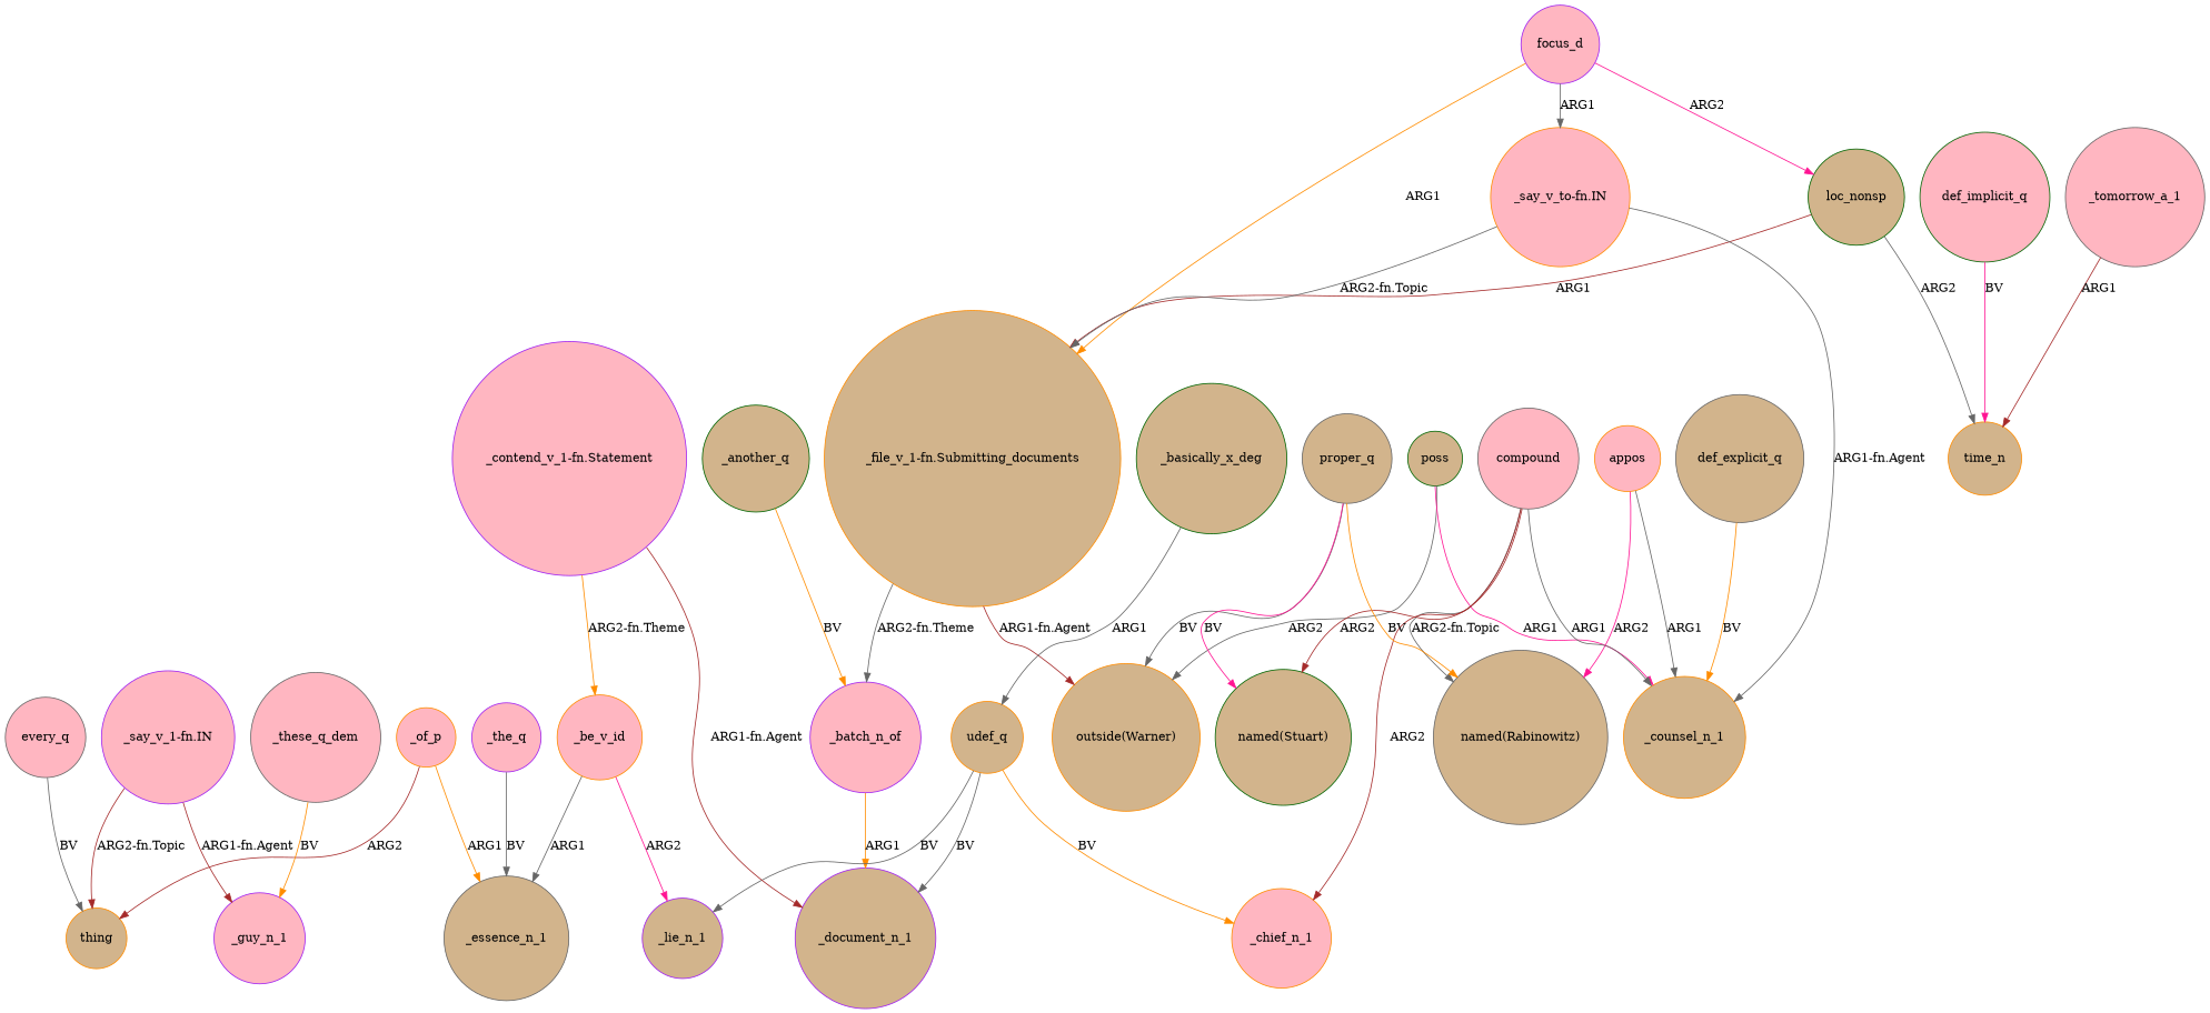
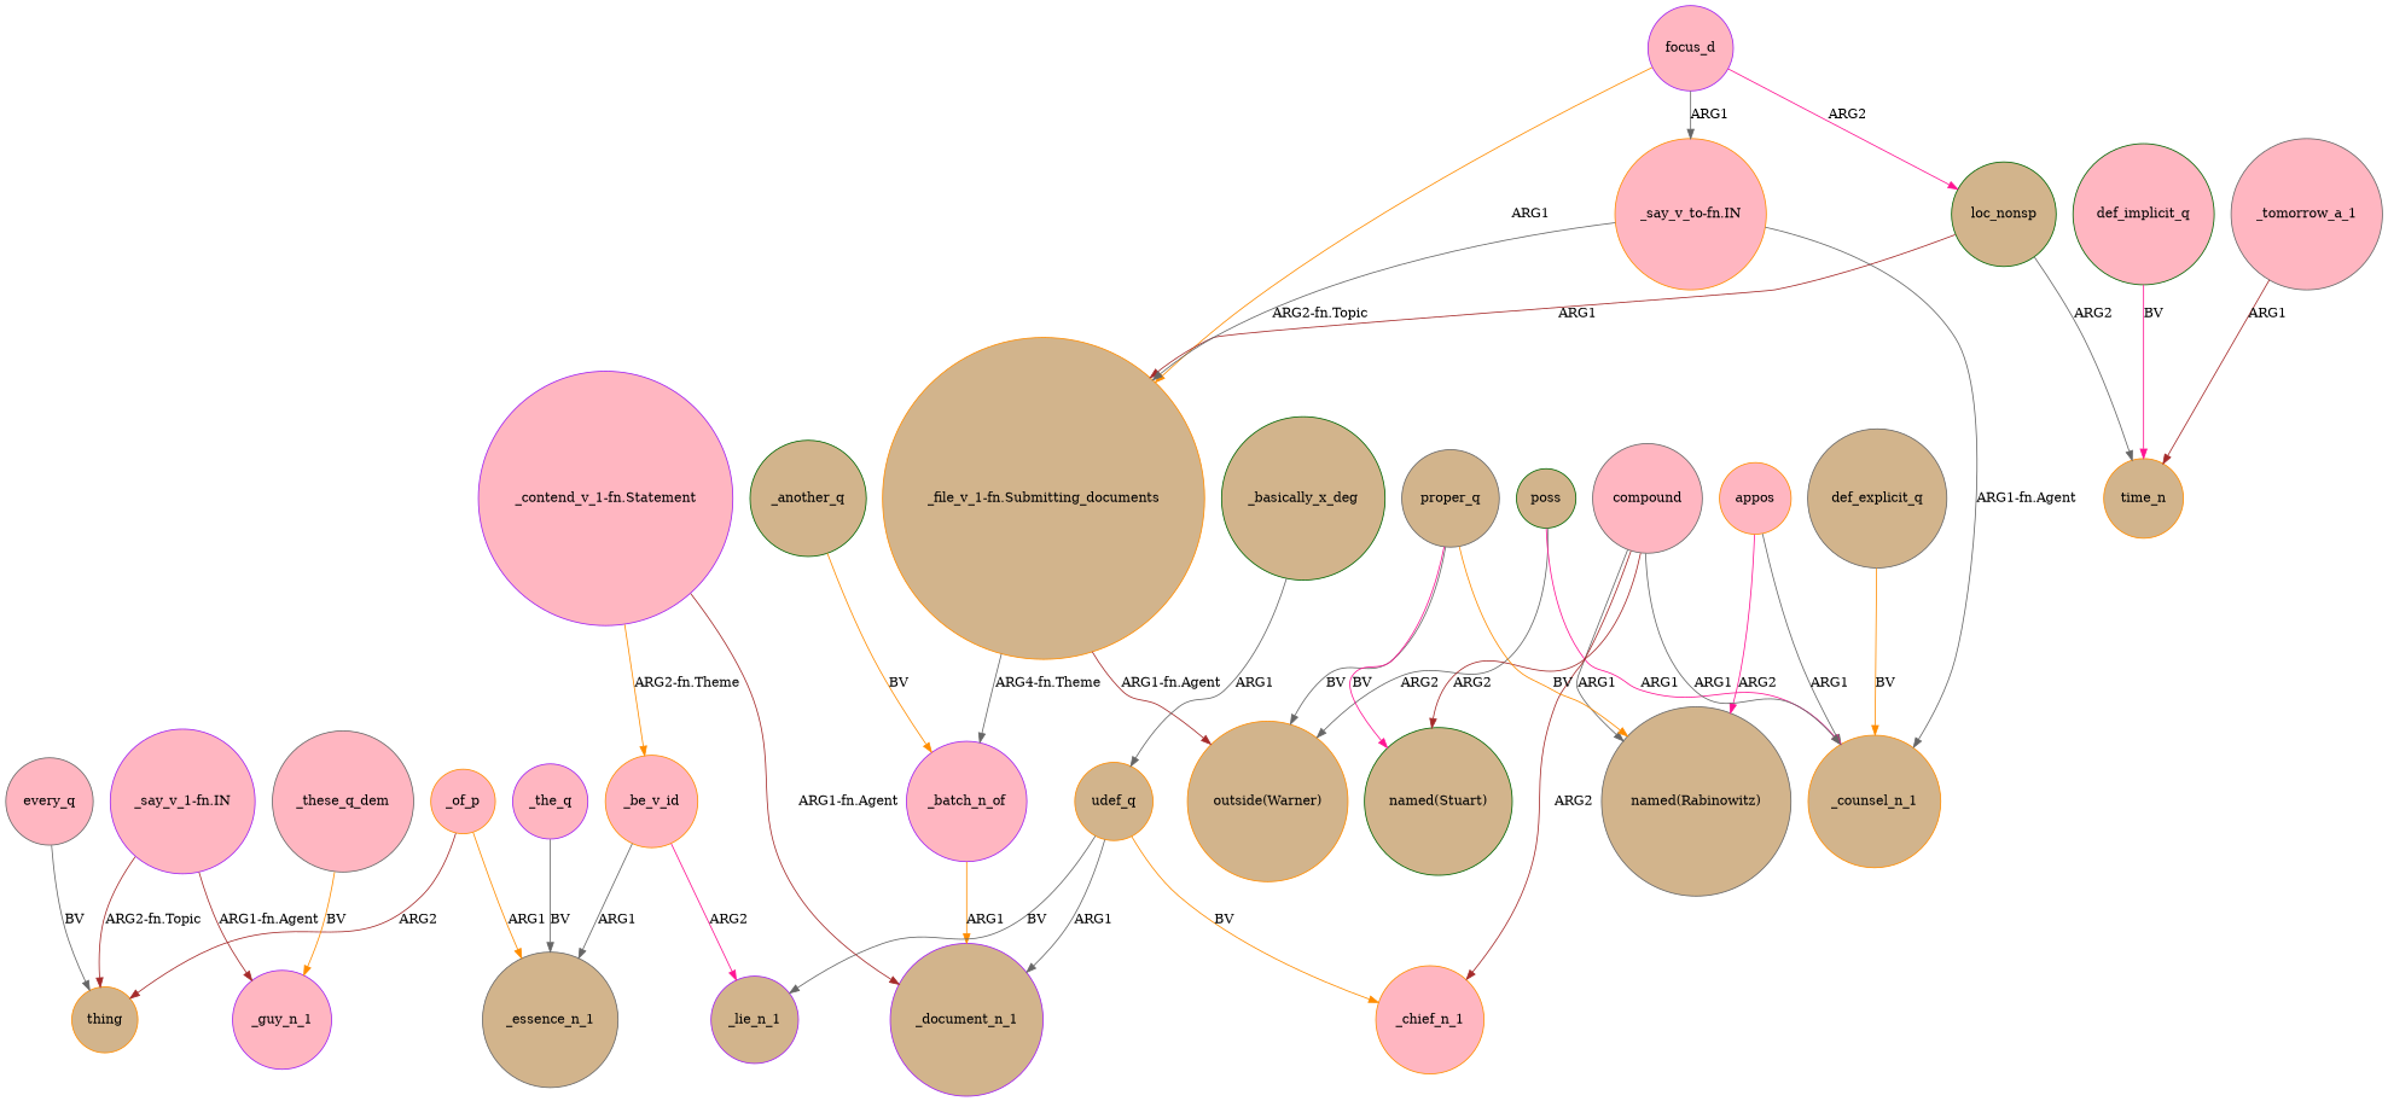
  digraph {
    node [color=darkorange fillcolor=tan shape=circle style=filled]
    edge [color=gray40]
    _batch_n_of [color=purple fillcolor=lightpink]
    _document_n_1 [color=purple]
    focus_d [color=purple fillcolor=lightpink]
    loc_nonsp [color=darkgreen]
    "_file_v_1-fn.Submitting_documents"
    "_say_v_to-fn.IN" [fillcolor=lightpink]
    time_n
    n8 [label="outside(Warner)"]
    _counsel_n_1
    _essence_n_1 [color=gray40]
    _be_v_id [fillcolor=lightpink]
    _lie_n_1 [color=purple]
    _another_q [color=darkgreen]
    _tomorrow_a_1 [color=gray40 fillcolor=lightpink]
    "_say_v_1-fn.IN" [color=purple fillcolor=lightpink]
    thing
    _guy_n_1 [color=purple fillcolor=lightpink]
    every_q [color=gray40 fillcolor=lightpink]
    "named(Rabinowitz)" [color=gray40]
    appos [fillcolor=lightpink]
    _of_p [fillcolor=lightpink]
    poss [color=darkgreen]
    udef_q
    _chief_n_1 [fillcolor=lightpink]
    compound [color=gray40 fillcolor=lightpink]
    "named(Stuart)" [color=darkgreen]
    _the_q [color=purple fillcolor=lightpink]
    "_contend_v_1-fn.Statement" [color=purple fillcolor=lightpink]
    _these_q_dem [color=gray40 fillcolor=lightpink]
    proper_q [color=gray40]
    def_explicit_q [color=gray40]
    _basically_x_deg [color=darkgreen]
    def_implicit_q [color=darkgreen fillcolor=lightpink]
    _batch_n_of -> _document_n_1 [color=darkorange label=ARG1]
    focus_d -> loc_nonsp [color=deeppink label=ARG2]
    focus_d -> "_file_v_1-fn.Submitting_documents" [color=darkorange label=ARG1]
    focus_d -> "_say_v_to-fn.IN" [label=ARG1]
    loc_nonsp -> "_file_v_1-fn.Submitting_documents" [color=brown label=ARG1]
    loc_nonsp -> time_n [label=ARG2]
-   "_file_v_1-fn.Submitting_documents" -> _batch_n_of [label="ARG2-fn.Theme"]
+   "_file_v_1-fn.Submitting_documents" -> _batch_n_of [label="ARG4-fn.Theme"]
    "_file_v_1-fn.Submitting_documents" -> n8 [color=brown label="ARG1-fn.Agent"]
    "_say_v_to-fn.IN" -> "_file_v_1-fn.Submitting_documents" [label="ARG2-fn.Topic"]
    "_say_v_to-fn.IN" -> _counsel_n_1 [label="ARG1-fn.Agent"]
    _be_v_id -> _essence_n_1 [label=ARG1]
    _be_v_id -> _lie_n_1 [color=deeppink label=ARG2]
    _another_q -> _batch_n_of [color=darkorange label=BV]
    _tomorrow_a_1 -> time_n [color=brown label=ARG1]
    "_say_v_1-fn.IN" -> thing [color=brown label="ARG2-fn.Topic"]
    "_say_v_1-fn.IN" -> _guy_n_1 [color=brown label="ARG1-fn.Agent"]
    every_q -> thing [label=BV]
    appos -> _counsel_n_1 [label=ARG1]
    appos -> "named(Rabinowitz)" [color=deeppink label=ARG2]
    _of_p -> _essence_n_1 [color=darkorange label=ARG1]
    _of_p -> thing [color=brown label=ARG2]
    poss -> n8 [label=ARG2]
    poss -> _counsel_n_1 [color=deeppink label=ARG1]
-   udef_q -> _document_n_1 [label=BV]
+   udef_q -> _document_n_1 [label=ARG1]
    udef_q -> _lie_n_1 [label=BV]
    udef_q -> _chief_n_1 [color=darkorange label=BV]
    compound -> _counsel_n_1 [label=ARG1]
-   compound -> "named(Rabinowitz)" [label="ARG2-fn.Topic"]
+   compound -> "named(Rabinowitz)" [label=ARG1]
    compound -> _chief_n_1 [color=brown label=ARG2]
    compound -> "named(Stuart)" [color=brown label=ARG2]
    _the_q -> _essence_n_1 [label=BV]
    "_contend_v_1-fn.Statement" -> _document_n_1 [color=brown label="ARG1-fn.Agent"]
    "_contend_v_1-fn.Statement" -> _be_v_id [color=darkorange label="ARG2-fn.Theme"]
    _these_q_dem -> _guy_n_1 [color=darkorange label=BV]
    proper_q -> n8 [label=BV]
    proper_q -> "named(Rabinowitz)" [color=darkorange label=BV]
    proper_q -> "named(Stuart)" [color=deeppink label=BV]
    def_explicit_q -> _counsel_n_1 [color=darkorange label=BV]
    _basically_x_deg -> udef_q [label=ARG1]
    def_implicit_q -> time_n [color=deeppink label=BV]
  }
